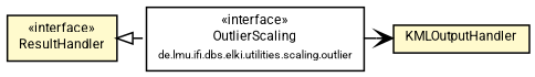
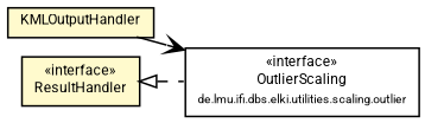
  digraph {
    nodesep=0.15
    rankdir=LR
    ranksep=0.25
    node [fontcolor=black fontname=Roboto fontsize=8 margin=0 shape=plaintext]
    edge [color=black fontname=Roboto fontsize=7 labelfontname=Roboto labelfontsize=7]
    n1 [height=0 label=<<table title="de.lmu.ifi.dbs.elki.result.KMLOutputHandler" border="0" cellborder="1" cellspacing="0" cellpadding="2" bgcolor="lemonChiffon" href="KMLOutputHandler.html" target="_parent"> 		<tr><td><table border="0" cellspacing="0" cellpadding="1"> 		<tr><td align="center" balign="center"> <font face="Roboto">KMLOutputHandler</font> </td></tr> 		</table></td></tr> 		</table>> width=0]
    n2 [height=0 label=<<table title="de.lmu.ifi.dbs.elki.utilities.scaling.outlier.OutlierScaling" border="0" cellborder="1" cellspacing="0" cellpadding="2" href="../utilities/scaling/outlier/OutlierScaling.html" target="_parent"> 		<tr><td><table border="0" cellspacing="0" cellpadding="1"> 		<tr><td align="center" balign="center"> &#171;interface&#187; </td></tr> 		<tr><td align="center" balign="center"> <font face="Roboto">OutlierScaling</font> </td></tr> 		<tr><td align="center" balign="center"> <font face="Roboto" point-size="7.0">de.lmu.ifi.dbs.elki.utilities.scaling.outlier</font> </td></tr> 		</table></td></tr> 		</table>> width=0]
    n3 [height=0 label=<<table title="de.lmu.ifi.dbs.elki.result.ResultHandler" border="0" cellborder="1" cellspacing="0" cellpadding="2" bgcolor="LemonChiffon" href="ResultHandler.html" target="_parent"> 		<tr><td><table border="0" cellspacing="0" cellpadding="1"> 		<tr><td align="center" balign="center"> &#171;interface&#187; </td></tr> 		<tr><td align="center" balign="center"> <font face="Roboto">ResultHandler</font> </td></tr> 		</table></td></tr> 		</table>> width=0]
-   n2 -> n1 [arrowhead=open weight=1]
+   n1 -> n2 [arrowhead=open weight=1]
    n3 -> n2 [arrowtail=empty dir=back style=dashed weight=9]
  }
